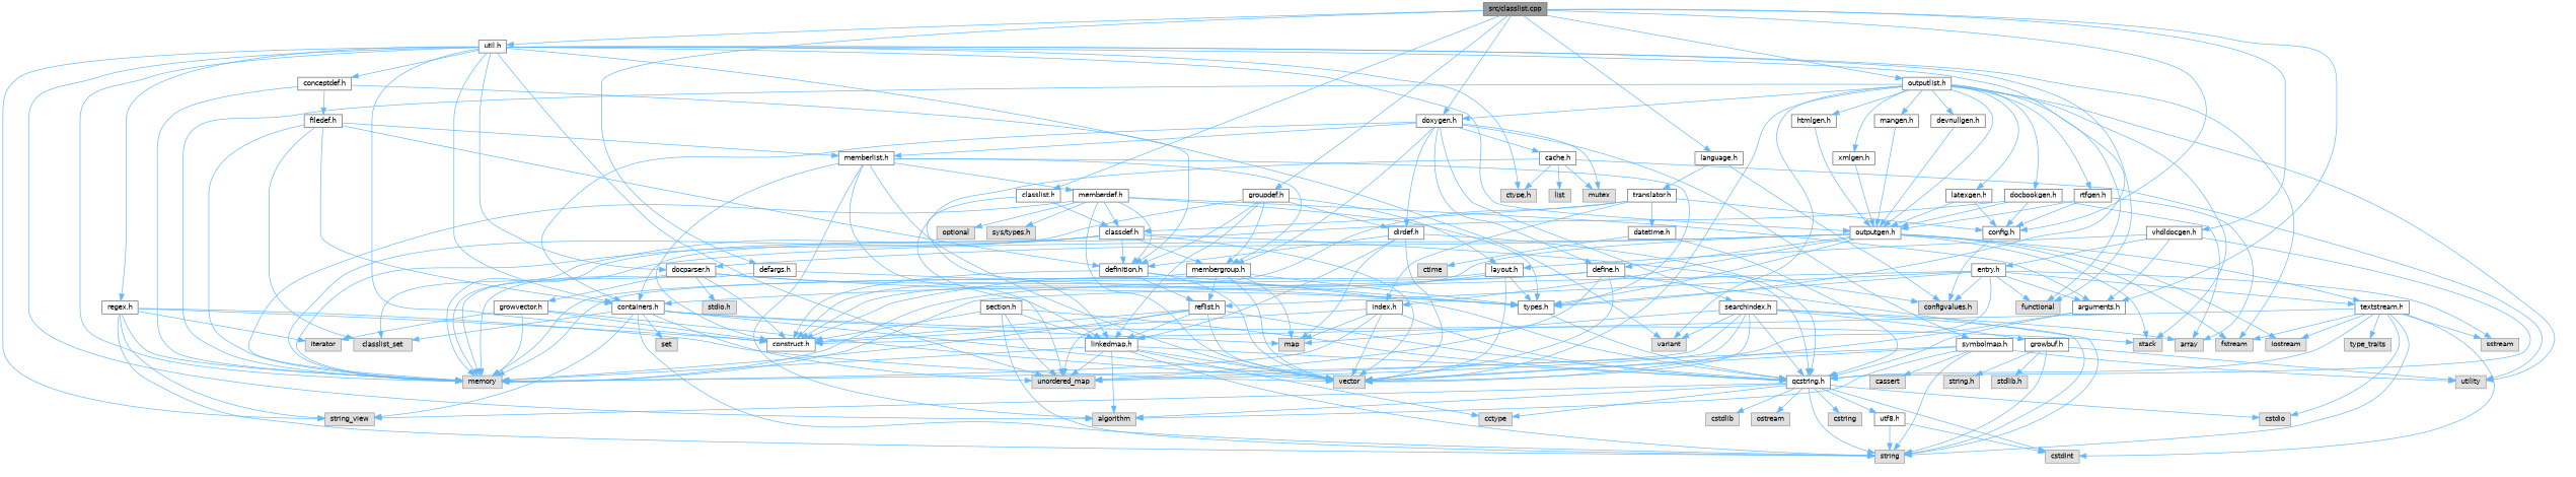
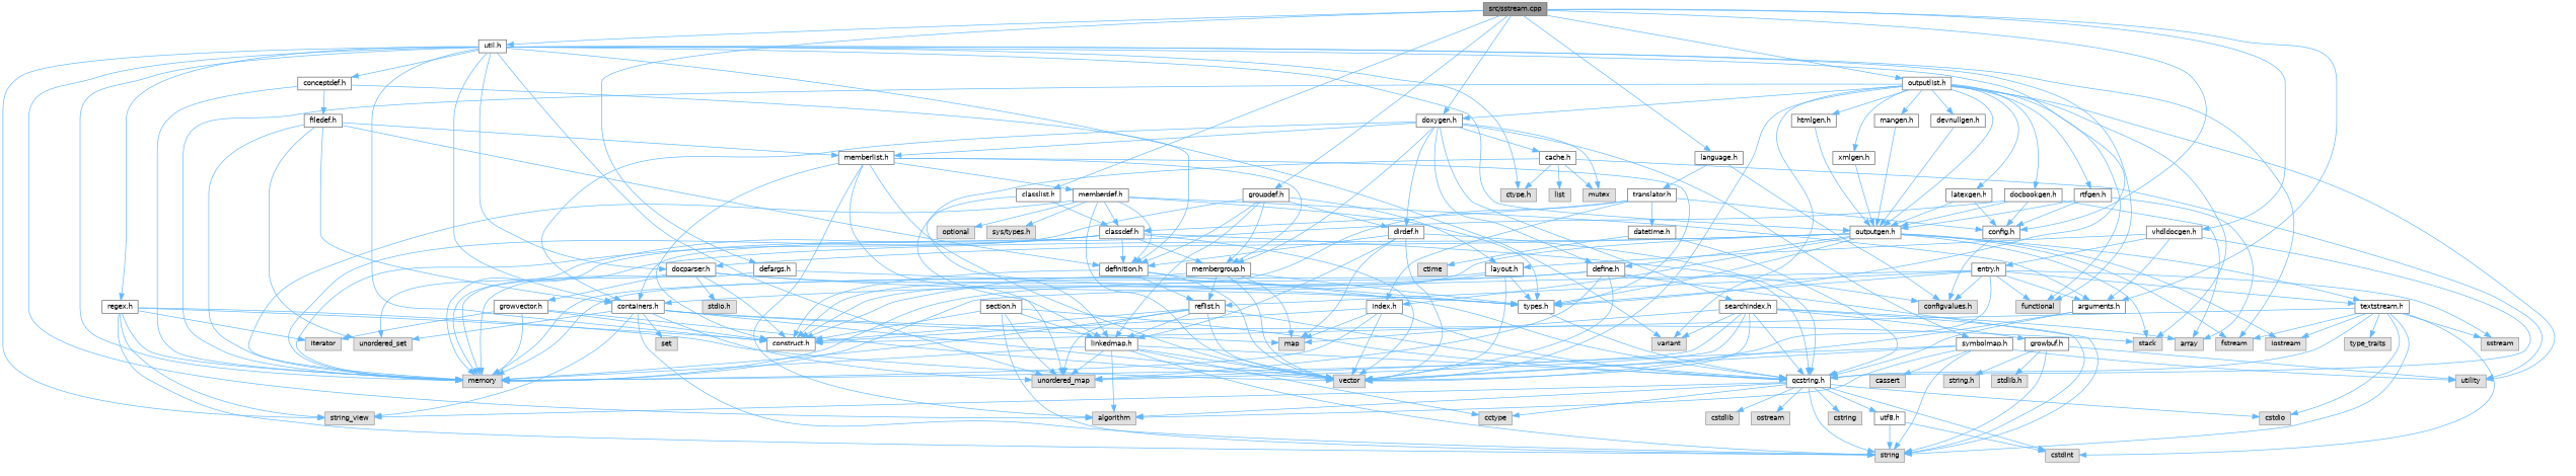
  digraph {
    node [color=grey40 fillcolor=white fontname=Helvetica fontsize=10 shape=box style=filled]
    edge [color=steelblue1 fontname=Helvetica fontsize=10 labelfontname=Helvetica labelfontsize=10 style=solid]
-   n1 [color=gray40 fillcolor=grey60 fontcolor=black height=0.2 label="src/classlist.cpp" width=0.4]
+   n1 [color=gray40 fillcolor=grey60 fontcolor=black height=0.2 label="src/sstream.cpp" width=0.4]
    n2 [height=0.2 label="classlist.h" width=0.4]
    n3 [height=0.2 label="arguments.h" width=0.4]
    n4 [height=0.2 label="config.h" width=0.4]
    n5 [height=0.2 label="util.h" width=0.4]
    n6 [height=0.2 label="outputlist.h" width=0.4]
    n7 [height=0.2 label="doxygen.h" width=0.4]
    n8 [height=0.2 label="language.h" width=0.4]
    n9 [height=0.2 label="vhdldocgen.h" width=0.4]
    n10 [height=0.2 label="defargs.h" width=0.4]
    n11 [height=0.2 label="groupdef.h" width=0.4]
    n12 [height=0.2 label="linkedmap.h" width=0.4]
    n13 [height=0.2 label="classdef.h" width=0.4]
    n14 [color=grey60 fillcolor="#E0E0E0" height=0.2 label=vector width=0.4]
    n15 [height=0.2 label="qcstring.h" width=0.4]
    n16 [color=grey60 fillcolor="#E0E0E0" height=0.2 label="configvalues.h" width=0.4]
    n17 [color=grey60 fillcolor="#E0E0E0" height=0.2 label=unordered_map width=0.4]
    n18 [color=grey60 fillcolor="#E0E0E0" height=0.2 label=memory width=0.4]
    n19 [color=grey60 fillcolor="#E0E0E0" height=0.2 label=algorithm width=0.4]
    n20 [color=grey60 fillcolor="#E0E0E0" height=0.2 label=string_view width=0.4]
    n21 [height=0.2 label="containers.h" width=0.4]
    n22 [height=0.2 label="types.h" width=0.4]
    n23 [height=0.2 label="construct.h" width=0.4]
    n24 [color=grey60 fillcolor="#E0E0E0" height=0.2 label=functional width=0.4]
    n25 [color=grey60 fillcolor="#E0E0E0" height=0.2 label=fstream width=0.4]
    n26 [color=grey60 fillcolor="#E0E0E0" height=0.2 label=variant width=0.4]
    n27 [color=grey60 fillcolor="#E0E0E0" height=0.2 label="ctype.h" width=0.4]
    n28 [height=0.2 label="docparser.h" width=0.4]
    n29 [height=0.2 label="outputgen.h" width=0.4]
    n30 [height=0.2 label="regex.h" width=0.4]
    n31 [height=0.2 label="conceptdef.h" width=0.4]
    n32 [color=grey60 fillcolor="#E0E0E0" height=0.2 label=stack width=0.4]
    n33 [color=grey60 fillcolor="#E0E0E0" height=0.2 label=utility width=0.4]
    n34 [height=0.2 label="htmlgen.h" width=0.4]
    n35 [height=0.2 label="latexgen.h" width=0.4]
    n36 [height=0.2 label="rtfgen.h" width=0.4]
    n37 [height=0.2 label="mangen.h" width=0.4]
    n38 [height=0.2 label="docbookgen.h" width=0.4]
    n39 [height=0.2 label="xmlgen.h" width=0.4]
    n40 [height=0.2 label="devnullgen.h" width=0.4]
    n41 [height=0.2 label="membergroup.h" width=0.4]
    n42 [height=0.2 label="memberlist.h" width=0.4]
    n43 [color=grey60 fillcolor="#E0E0E0" height=0.2 label=mutex width=0.4]
    n44 [height=0.2 label="dirdef.h" width=0.4]
    n45 [height=0.2 label="define.h" width=0.4]
    n46 [height=0.2 label="cache.h" width=0.4]
    n47 [height=0.2 label="symbolmap.h" width=0.4]
    n48 [height=0.2 label="searchindex.h" width=0.4]
    n49 [height=0.2 label="translator.h" width=0.4]
    n50 [height=0.2 label="layout.h" width=0.4]
    n51 [height=0.2 label="entry.h" width=0.4]
    n52 [height=0.2 label="definition.h" width=0.4]
    n53 [color=grey60 fillcolor="#E0E0E0" height=0.2 label=string width=0.4]
    n54 [color=grey60 fillcolor="#E0E0E0" height=0.2 label=cctype width=0.4]
-   n55 [color=grey60 fillcolor="#E0E0E0" height=0.2 label=classlist_set width=0.4]
+   n55 [color=grey60 fillcolor="#E0E0E0" height=0.2 label=unordered_set width=0.4]
    n56 [color=grey60 fillcolor="#E0E0E0" height=0.2 label=cstring width=0.4]
    n57 [color=grey60 fillcolor="#E0E0E0" height=0.2 label=cstdio width=0.4]
    n58 [color=grey60 fillcolor="#E0E0E0" height=0.2 label=cstdlib width=0.4]
    n59 [color=grey60 fillcolor="#E0E0E0" height=0.2 label=cstdint width=0.4]
    n60 [color=grey60 fillcolor="#E0E0E0" height=0.2 label=ostream width=0.4]
    n61 [height=0.2 label="utf8.h" width=0.4]
    n62 [color=grey60 fillcolor="#E0E0E0" height=0.2 label=set width=0.4]
    n63 [color=grey60 fillcolor="#E0E0E0" height=0.2 label=map width=0.4]
    n64 [height=0.2 label="reflist.h" width=0.4]
    n65 [color=grey60 fillcolor="#E0E0E0" height=0.2 label="stdio.h" width=0.4]
    n66 [height=0.2 label="growvector.h" width=0.4]
    n67 [color=grey60 fillcolor="#E0E0E0" height=0.2 label=iostream width=0.4]
    n68 [height=0.2 label="index.h" width=0.4]
    n69 [height=0.2 label="textstream.h" width=0.4]
    n70 [color=grey60 fillcolor="#E0E0E0" height=0.2 label=iterator width=0.4]
    n71 [height=0.2 label="filedef.h" width=0.4]
    n72 [height=0.2 label="section.h" width=0.4]
    n73 [color=grey60 fillcolor="#E0E0E0" height=0.2 label=sstream width=0.4]
    n74 [color=grey60 fillcolor="#E0E0E0" height=0.2 label=type_traits width=0.4]
    n75 [height=0.2 label="memberdef.h" width=0.4]
    n76 [color=grey60 fillcolor="#E0E0E0" height=0.2 label=optional width=0.4]
    n77 [color=grey60 fillcolor="#E0E0E0" height=0.2 label="sys/types.h" width=0.4]
    n78 [color=grey60 fillcolor="#E0E0E0" height=0.2 label=array width=0.4]
    n79 [color=grey60 fillcolor="#E0E0E0" height=0.2 label=list width=0.4]
    n80 [color=grey60 fillcolor="#E0E0E0" height=0.2 label=cassert width=0.4]
    n81 [height=0.2 label="growbuf.h" width=0.4]
    n82 [color=grey60 fillcolor="#E0E0E0" height=0.2 label="stdlib.h" width=0.4]
    n83 [color=grey60 fillcolor="#E0E0E0" height=0.2 label="string.h" width=0.4]
    n84 [height=0.2 label="datetime.h" width=0.4]
    n85 [color=grey60 fillcolor="#E0E0E0" height=0.2 label=ctime width=0.4]
    n1 -> n2
    n1 -> n3
    n1 -> n4
    n1 -> n5
    n1 -> n6
    n1 -> n7
    n1 -> n8
    n1 -> n9
    n1 -> n10
    n1 -> n11
    n2 -> n12
    n2 -> n13
    n3 -> n14
    n3 -> n15
    n4 -> n16
    n5 -> n17
    n5 -> n18
    n5 -> n19
    n5 -> n20
    n5 -> n21
    n5 -> n22
    n5 -> n23
    n5 -> n24
    n5 -> n25
    n5 -> n26
    n5 -> n27
    n5 -> n28
    n5 -> n29
    n5 -> n30
    n5 -> n31
    n6 -> n7
    n6 -> n14
    n6 -> n18
    n6 -> n24
    n6 -> n26
    n6 -> n29
    n6 -> n32
    n6 -> n33
    n6 -> n34
    n6 -> n35
    n6 -> n36
    n6 -> n37
    n6 -> n38
    n6 -> n39
    n6 -> n40
    n7 -> n21
    n7 -> n41
    n7 -> n42
    n7 -> n43
    n7 -> n44
    n7 -> n45
    n7 -> n46
    n7 -> n47
    n7 -> n48
    n8 -> n16
    n8 -> n49
    n9 -> n3
    n9 -> n15
    n9 -> n50
    n9 -> n51
    n10 -> n18
    n10 -> n22
    n11 -> n12
    n11 -> n18
    n11 -> n41
    n11 -> n44
    n11 -> n50
    n11 -> n52
    n12 -> n14
    n12 -> n15
    n12 -> n17
    n12 -> n18
    n12 -> n19
    n12 -> n53
    n12 -> n54
    n13 -> n14
    n13 -> n16
    n13 -> n18
    n13 -> n21
    n13 -> n41
    n13 -> n52
    n13 -> n55
    n15 -> n19
    n15 -> n20
    n15 -> n53
    n15 -> n54
    n15 -> n56
    n15 -> n57
    n15 -> n58
    n15 -> n59
    n15 -> n60
    n15 -> n61
    n21 -> n14
    n21 -> n17
    n21 -> n20
    n21 -> n32
    n21 -> n53
    n21 -> n55
    n21 -> n62
    n21 -> n63
    n22 -> n15
    n28 -> n15
    n28 -> n18
    n28 -> n22
    n28 -> n23
    n28 -> n65
    n28 -> n66
    n29 -> n18
    n29 -> n22
    n29 -> n23
    n29 -> n25
    n29 -> n28
    n29 -> n32
    n29 -> n45
    n29 -> n67
    n29 -> n68
    n29 -> n69
    n30 -> n14
    n30 -> n18
    n30 -> n20
    n30 -> n23
    n30 -> n53
    n30 -> n70
    n31 -> n18
    n31 -> n52
    n31 -> n71
    n34 -> n29
    n35 -> n4
    n35 -> n29
    n36 -> n4
    n36 -> n29
    n36 -> n78
    n37 -> n29
    n38 -> n4
    n38 -> n18
    n38 -> n29
    n38 -> n78
    n39 -> n29
    n40 -> n29
    n41 -> n14
    n41 -> n18
    n41 -> n22
    n41 -> n63
    n41 -> n64
    n42 -> n12
    n42 -> n14
    n42 -> n19
    n42 -> n22
    n42 -> n23
    n42 -> n41
    n42 -> n75
    n44 -> n12
    n44 -> n14
    n44 -> n15
    n44 -> n52
    n44 -> n63
    n45 -> n14
    n45 -> n15
    n45 -> n17
    n45 -> n18
    n45 -> n21
    n45 -> n53
    n46 -> n17
    n46 -> n27
    n46 -> n33
    n46 -> n43
    n46 -> n79
    n47 -> n14
    n47 -> n17
    n47 -> n19
    n47 -> n33
    n47 -> n53
    n47 -> n80
    n48 -> n14
    n48 -> n15
    n48 -> n17
    n48 -> n18
    n48 -> n26
    n48 -> n53
    n48 -> n63
    n48 -> n78
    n48 -> n81
    n49 -> n4
    n49 -> n13
    n49 -> n23
    n49 -> n68
    n49 -> n84
    n50 -> n14
    n50 -> n18
    n50 -> n22
    n50 -> n23
    n51 -> n3
    n51 -> n14
    n51 -> n16
    n51 -> n18
    n51 -> n22
    n51 -> n24
    n51 -> n64
    n51 -> n69
    n51 -> n73
    n52 -> n14
    n52 -> n22
    n52 -> n23
    n52 -> n64
    n61 -> n53
    n61 -> n59
    n64 -> n12
    n64 -> n14
    n64 -> n15
    n64 -> n17
    n64 -> n18
    n64 -> n23
    n66 -> n14
    n66 -> n18
    n66 -> n23
    n66 -> n70
    n68 -> n14
    n68 -> n15
    n68 -> n18
    n68 -> n23
    n68 -> n63
    n69 -> n15
    n69 -> n23
    n69 -> n25
    n69 -> n53
    n69 -> n57
    n69 -> n59
    n69 -> n67
    n69 -> n73
    n69 -> n74
    n71 -> n18
    n71 -> n21
    n71 -> n42
    n71 -> n52
    n71 -> n55
    n72 -> n12
    n72 -> n15
    n72 -> n17
    n72 -> n23
    n72 -> n53
    n75 -> n3
    n75 -> n13
    n75 -> n14
    n75 -> n18
    n75 -> n22
    n75 -> n52
    n75 -> n76
    n75 -> n77
    n81 -> n33
    n81 -> n53
    n81 -> n82
    n81 -> n83
    n84 -> n15
    n84 -> n85
  }
